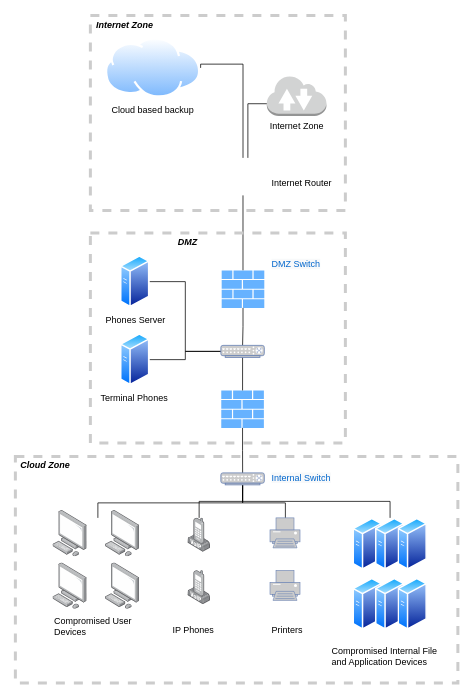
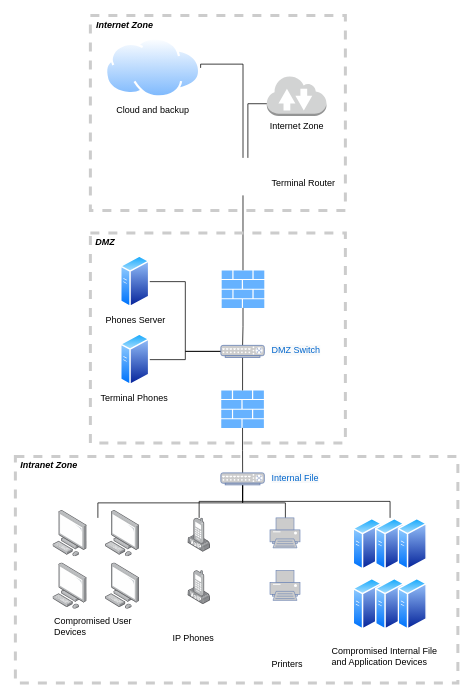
  <mxCell id="0" />
  <mxCell id="1" parent="0" />
  <mxCell id="2" value="" style="whiteSpace=wrap;html=1;fillColor=none;dashed=1;strokeColor=#CCCCCC;strokeWidth=4;" vertex="1" parent="1"><mxGeometry x="120" y="20" width="340" height="260" as="geometry" /></mxCell>
  <mxCell id="3" value="" style="whiteSpace=wrap;html=1;fillColor=none;dashed=1;strokeColor=#CCCCCC;strokeWidth=4;" vertex="1" parent="1"><mxGeometry x="20" y="608" width="590" height="302" as="geometry" /></mxCell>
- <mxCell id="4" value="Cloud based backup" style="aspect=fixed;perimeter=ellipsePerimeter;html=1;align=center;shadow=0;dashed=0;spacingTop=3;image;image=img/lib/active_directory/internet_cloud.svg;" vertex="1" parent="1"><mxGeometry x="140" width="126.99" height="80" as="geometry" y="50" /></mxCell>
+ <mxCell id="4" value="Cloud and backup" style="aspect=fixed;perimeter=ellipsePerimeter;html=1;align=center;shadow=0;dashed=0;spacingTop=3;image;image=img/lib/active_directory/internet_cloud.svg;" vertex="1" parent="1"><mxGeometry x="140" width="126.99" height="80" as="geometry" y="50" /></mxCell>
  <mxCell id="5" value="Internet Zone" style="outlineConnect=0;dashed=0;verticalLabelPosition=bottom;verticalAlign=top;align=center;html=1;shape=mxgraph.aws3.internet_2;fillColor=#D2D3D3;gradientColor=none;" vertex="1" parent="1"><mxGeometry x="355.25" y="100" width="79.5" height="54" as="geometry" /></mxCell>
  <mxCell id="6" style="edgeStyle=orthogonalEdgeStyle;rounded=0;orthogonalLoop=1;jettySize=auto;html=1;entryX=0;entryY=0.7;entryDx=0;entryDy=0;entryPerimeter=0;endArrow=none;endFill=0;" edge="1" parent="1" source="8" target="5"><mxGeometry relative="1" as="geometry"><Array as="points"><mxPoint x="330" y="138" /></Array></mxGeometry></mxCell>
  <mxCell id="7" style="edgeStyle=orthogonalEdgeStyle;rounded=0;orthogonalLoop=1;jettySize=auto;html=1;entryX=1;entryY=0.5;entryDx=0;entryDy=0;endArrow=none;endFill=0;" edge="1" parent="1" source="8" target="4"><mxGeometry relative="1" as="geometry"><Array as="points"><mxPoint x="324" y="85" /></Array></mxGeometry></mxCell>
  <mxCell id="8" value="" style="shape=image;html=1;verticalAlign=top;verticalLabelPosition=bottom;labelBackgroundColor=#ffffff;imageAspect=0;aspect=fixed;image=https://cdn1.iconfinder.com/data/icons/computer-hardware-cute-style-vol-1/52/device__wifi__signal__wireless__connection__internet__router-128.png;imageBackground=none;" vertex="1" parent="1"><mxGeometry x="298.49" y="210" width="50" height="50" as="geometry" /></mxCell>
  <mxCell id="9" style="edgeStyle=orthogonalEdgeStyle;rounded=0;orthogonalLoop=1;jettySize=auto;html=1;entryX=0.5;entryY=0;entryDx=0;entryDy=0;entryPerimeter=0;endArrow=none;endFill=0;" edge="1" parent="1" source="11" target="22"><mxGeometry relative="1" as="geometry" /></mxCell>
  <mxCell id="10" style="edgeStyle=orthogonalEdgeStyle;rounded=0;orthogonalLoop=1;jettySize=auto;html=1;exitX=0.5;exitY=0;exitDx=0;exitDy=0;exitPerimeter=0;entryX=0.5;entryY=1;entryDx=0;entryDy=0;endArrow=none;endFill=0;" edge="1" parent="1" source="11" target="8"><mxGeometry relative="1" as="geometry" /></mxCell>
  <mxCell id="11" value="" style="sketch=0;aspect=fixed;pointerEvents=1;shadow=0;dashed=0;html=1;strokeColor=none;labelPosition=center;verticalLabelPosition=bottom;verticalAlign=top;align=center;fillColor=#66B2FF;shape=mxgraph.mscae.enterprise.firewall" vertex="1" parent="1"><mxGeometry x="295.08" y="360" width="56.82" height="50" as="geometry" /></mxCell>
  <mxCell id="12" style="edgeStyle=orthogonalEdgeStyle;rounded=0;orthogonalLoop=1;jettySize=auto;html=1;endArrow=none;endFill=0;" edge="1" parent="1" source="13" target="27"><mxGeometry relative="1" as="geometry" /></mxCell>
  <mxCell id="13" value="" style="sketch=0;aspect=fixed;pointerEvents=1;shadow=0;dashed=0;html=1;strokeColor=none;labelPosition=center;verticalLabelPosition=bottom;verticalAlign=top;align=center;fillColor=#66B2FF;shape=mxgraph.mscae.enterprise.firewall" vertex="1" parent="1"><mxGeometry x="294.52" y="520" width="56.82" height="50" as="geometry" /></mxCell>
  <mxCell id="14" value="" style="points=[];aspect=fixed;html=1;align=center;shadow=0;dashed=0;image;image=img/lib/allied_telesis/computer_and_terminals/VOIP_IP_phone.svg;fillColor=#3399FF;" vertex="1" parent="1"><mxGeometry x="250" y="690" width="30" height="45.6" as="geometry" /></mxCell>
  <mxCell id="15" value="Phones Server" style="aspect=fixed;perimeter=ellipsePerimeter;html=1;align=center;shadow=0;dashed=0;spacingTop=3;image;image=img/lib/active_directory/generic_server.svg;fillColor=#3399FF;" vertex="1" parent="1"><mxGeometry x="160" y="340" width="39.2" height="70" as="geometry" /></mxCell>
  <mxCell id="16" value="Terminal Phones&amp;nbsp;" style="aspect=fixed;perimeter=ellipsePerimeter;html=1;align=center;shadow=0;dashed=0;spacingTop=3;image;image=img/lib/active_directory/generic_server.svg;fillColor=#3399FF;" vertex="1" parent="1"><mxGeometry x="160" y="444" width="39.2" height="70" as="geometry" /></mxCell>
  <mxCell id="17" value="" style="aspect=fixed;perimeter=ellipsePerimeter;html=1;align=center;shadow=0;dashed=0;spacingTop=3;image;image=img/lib/active_directory/generic_server.svg;fillColor=#3399FF;" vertex="1" parent="1"><mxGeometry x="470" y="690" width="39.2" height="70" as="geometry" /></mxCell>
  <mxCell id="18" value="" style="aspect=fixed;perimeter=ellipsePerimeter;html=1;align=center;shadow=0;dashed=0;spacingTop=3;image;image=img/lib/active_directory/generic_server.svg;fillColor=#3399FF;" vertex="1" parent="1"><mxGeometry x="470" y="770" width="39.2" height="70" as="geometry" /></mxCell>
  <mxCell id="19" style="edgeStyle=orthogonalEdgeStyle;rounded=0;orthogonalLoop=1;jettySize=auto;html=1;exitX=0.5;exitY=1;exitDx=0;exitDy=0;exitPerimeter=0;entryX=0.5;entryY=0;entryDx=0;entryDy=0;entryPerimeter=0;endArrow=none;endFill=0;" edge="1" parent="1" source="22" target="13"><mxGeometry relative="1" as="geometry" /></mxCell>
  <mxCell id="20" style="edgeStyle=orthogonalEdgeStyle;rounded=0;orthogonalLoop=1;jettySize=auto;html=1;entryX=1;entryY=0.5;entryDx=0;entryDy=0;endArrow=none;endFill=0;" edge="1" parent="1" source="22" target="15"><mxGeometry relative="1" as="geometry" /></mxCell>
  <mxCell id="21" style="edgeStyle=orthogonalEdgeStyle;rounded=0;orthogonalLoop=1;jettySize=auto;html=1;endArrow=none;endFill=0;" edge="1" parent="1" source="22" target="16"><mxGeometry relative="1" as="geometry" /></mxCell>
  <mxCell id="22" value="" style="fontColor=#0066CC;verticalAlign=top;verticalLabelPosition=bottom;labelPosition=center;align=center;html=1;outlineConnect=0;fillColor=#CCCCCC;strokeColor=#6881B3;gradientColor=none;gradientDirection=north;strokeWidth=2;shape=mxgraph.networks.switch;" vertex="1" parent="1"><mxGeometry x="293.97" y="460" width="57.93" height="16" as="geometry" /></mxCell>
  <mxCell id="23" style="edgeStyle=orthogonalEdgeStyle;rounded=0;orthogonalLoop=1;jettySize=auto;html=1;exitX=0.5;exitY=1;exitDx=0;exitDy=0;exitPerimeter=0;endArrow=none;endFill=0;" edge="1" parent="1" source="27" target="35"><mxGeometry relative="1" as="geometry" /></mxCell>
  <mxCell id="24" style="edgeStyle=orthogonalEdgeStyle;rounded=0;orthogonalLoop=1;jettySize=auto;html=1;exitX=0.5;exitY=1;exitDx=0;exitDy=0;exitPerimeter=0;endArrow=none;endFill=0;" edge="1" parent="1" source="27" target="14"><mxGeometry relative="1" as="geometry" /></mxCell>
  <mxCell id="25" style="edgeStyle=orthogonalEdgeStyle;rounded=0;orthogonalLoop=1;jettySize=auto;html=1;endArrow=none;endFill=0;" edge="1" parent="1" source="27" target="28"><mxGeometry relative="1" as="geometry"><Array as="points"><mxPoint x="323" y="670" /><mxPoint x="380" y="670" /></Array></mxGeometry></mxCell>
  <mxCell id="26" style="edgeStyle=orthogonalEdgeStyle;rounded=0;orthogonalLoop=1;jettySize=auto;html=1;endArrow=none;endFill=0;" edge="1" parent="1" source="27"><mxGeometry relative="1" as="geometry"><mxPoint x="130" y="690" as="targetPoint" /><Array as="points"><mxPoint x="323" y="670" /><mxPoint x="130" y="670" /></Array></mxGeometry></mxCell>
  <mxCell id="27" value="" style="fontColor=#0066CC;verticalAlign=top;verticalLabelPosition=bottom;labelPosition=center;align=center;html=1;outlineConnect=0;fillColor=#CCCCCC;strokeColor=#6881B3;gradientColor=none;gradientDirection=north;strokeWidth=2;shape=mxgraph.networks.switch;" vertex="1" parent="1"><mxGeometry x="293.97" y="630" width="57.93" height="16" as="geometry" /></mxCell>
  <mxCell id="28" value="" style="fontColor=#0066CC;verticalAlign=top;verticalLabelPosition=bottom;labelPosition=center;align=center;html=1;outlineConnect=0;fillColor=#CCCCCC;strokeColor=#6881B3;gradientColor=none;gradientDirection=north;strokeWidth=2;shape=mxgraph.networks.printer;" vertex="1" parent="1"><mxGeometry x="359.5" y="690" width="40" height="40" as="geometry" /></mxCell>
  <mxCell id="29" value="" style="points=[];aspect=fixed;html=1;align=center;shadow=0;dashed=0;image;image=img/lib/allied_telesis/computer_and_terminals/Personal_Computer.svg;fillColor=#3399FF;" vertex="1" parent="1"><mxGeometry x="140" y="680" width="45.6" height="61.8" as="geometry" /></mxCell>
  <mxCell id="30" value="" style="points=[];aspect=fixed;html=1;align=center;shadow=0;dashed=0;image;image=img/lib/allied_telesis/computer_and_terminals/Personal_Computer.svg;fillColor=#3399FF;" vertex="1" parent="1"><mxGeometry x="70" y="680" width="45.6" height="61.8" as="geometry" /></mxCell>
  <mxCell id="31" value="" style="points=[];aspect=fixed;html=1;align=center;shadow=0;dashed=0;image;image=img/lib/allied_telesis/computer_and_terminals/VOIP_IP_phone.svg;fillColor=#3399FF;" vertex="1" parent="1"><mxGeometry x="250" y="760" width="30" height="45.6" as="geometry" /></mxCell>
  <mxCell id="32" value="" style="fontColor=#0066CC;verticalAlign=top;verticalLabelPosition=bottom;labelPosition=center;align=center;html=1;outlineConnect=0;fillColor=#CCCCCC;strokeColor=#6881B3;gradientColor=none;gradientDirection=north;strokeWidth=2;shape=mxgraph.networks.printer;" vertex="1" parent="1"><mxGeometry x="359.5" y="760" width="40" height="40" as="geometry" /></mxCell>
  <mxCell id="33" value="" style="points=[];aspect=fixed;html=1;align=center;shadow=0;dashed=0;image;image=img/lib/allied_telesis/computer_and_terminals/Personal_Computer.svg;fillColor=#3399FF;" vertex="1" parent="1"><mxGeometry x="140" y="750" width="45.6" height="61.8" as="geometry" /></mxCell>
  <mxCell id="34" value="" style="points=[];aspect=fixed;html=1;align=center;shadow=0;dashed=0;image;image=img/lib/allied_telesis/computer_and_terminals/Personal_Computer.svg;fillColor=#3399FF;" vertex="1" parent="1"><mxGeometry x="70" y="750" width="45.6" height="61.8" as="geometry" /></mxCell>
  <mxCell id="35" value="" style="aspect=fixed;perimeter=ellipsePerimeter;html=1;align=center;shadow=0;dashed=0;spacingTop=3;image;image=img/lib/active_directory/generic_server.svg;fillColor=#3399FF;" vertex="1" parent="1"><mxGeometry x="500" y="690" width="39.2" height="70" as="geometry" /></mxCell>
  <mxCell id="36" value="" style="aspect=fixed;perimeter=ellipsePerimeter;html=1;align=center;shadow=0;dashed=0;spacingTop=3;image;image=img/lib/active_directory/generic_server.svg;fillColor=#3399FF;" vertex="1" parent="1"><mxGeometry x="500" y="770" width="39.2" height="70" as="geometry" /></mxCell>
  <mxCell id="37" value="" style="aspect=fixed;perimeter=ellipsePerimeter;html=1;align=center;shadow=0;dashed=0;spacingTop=3;image;image=img/lib/active_directory/generic_server.svg;fillColor=#3399FF;" vertex="1" parent="1"><mxGeometry x="530" y="690" width="39.2" height="70" as="geometry" /></mxCell>
  <mxCell id="38" value="" style="aspect=fixed;perimeter=ellipsePerimeter;html=1;align=center;shadow=0;dashed=0;spacingTop=3;image;image=img/lib/active_directory/generic_server.svg;fillColor=#3399FF;" vertex="1" parent="1"><mxGeometry x="530" y="770" width="39.2" height="70" as="geometry" /></mxCell>
- <mxCell id="39" value="&lt;span style=&quot;color: rgb(0, 102, 204); font-family: helvetica; font-size: 12px; font-style: normal; font-weight: 400; letter-spacing: normal; text-indent: 0px; text-transform: none; word-spacing: 0px; background-color: rgb(248, 249, 250); display: inline; float: none;&quot;&gt;DMZ Switch&lt;/span&gt;" style="text;whiteSpace=wrap;html=1;align=left;" vertex="1" parent="1"><mxGeometry x="360" y="338" width="90" height="30" as="geometry" /></mxCell>
- <mxCell id="40" value="&lt;span style=&quot;color: rgb(0, 0, 0); font-family: helvetica; font-size: 12px; font-style: normal; font-weight: 400; letter-spacing: normal; text-indent: 0px; text-transform: none; word-spacing: 0px; background-color: rgb(255, 255, 255); display: inline; float: none;&quot;&gt;Internet Router&lt;/span&gt;" style="text;whiteSpace=wrap;html=1;align=left;" vertex="1" parent="1"><mxGeometry x="360" y="230" width="110" height="30" as="geometry" /></mxCell>
- <mxCell id="41" value="&lt;span style=&quot;color: rgb(0 , 102 , 204) ; font-family: &amp;#34;helvetica&amp;#34; ; font-size: 12px ; font-style: normal ; font-weight: 400 ; letter-spacing: normal ; text-indent: 0px ; text-transform: none ; word-spacing: 0px ; background-color: rgb(248 , 249 , 250) ; display: inline ; float: none&quot;&gt;Internal Switch&lt;/span&gt;" style="text;whiteSpace=wrap;html=1;align=left;" vertex="1" parent="1"><mxGeometry x="360" y="623" width="90" height="30" as="geometry" /></mxCell>
+ <mxCell id="39" value="&lt;span style=&quot;color: rgb(0, 102, 204); font-family: helvetica; font-size: 12px; font-style: normal; font-weight: 400; letter-spacing: normal; text-indent: 0px; text-transform: none; word-spacing: 0px; background-color: rgb(248, 249, 250); display: inline; float: none;&quot;&gt;DMZ Switch&lt;/span&gt;" style="text;whiteSpace=wrap;html=1;align=left;" vertex="1" parent="1"><mxGeometry x="360" y="453" width="90" height="30" as="geometry" /></mxCell>
+ <mxCell id="40" value="&lt;span style=&quot;color: rgb(0, 0, 0); font-family: helvetica; font-size: 12px; font-style: normal; font-weight: 400; letter-spacing: normal; text-indent: 0px; text-transform: none; word-spacing: 0px; background-color: rgb(255, 255, 255); display: inline; float: none;&quot;&gt;Terminal Router&lt;/span&gt;" style="text;whiteSpace=wrap;html=1;align=left;" vertex="1" parent="1"><mxGeometry x="360" y="230" width="110" height="30" as="geometry" /></mxCell>
+ <mxCell id="41" value="&lt;span style=&quot;color: rgb(0 , 102 , 204) ; font-family: &amp;#34;helvetica&amp;#34; ; font-size: 12px ; font-style: normal ; font-weight: 400 ; letter-spacing: normal ; text-indent: 0px ; text-transform: none ; word-spacing: 0px ; background-color: rgb(248 , 249 , 250) ; display: inline ; float: none&quot;&gt;Internal File&lt;/span&gt;" style="text;whiteSpace=wrap;html=1;align=left;" vertex="1" parent="1"><mxGeometry x="360" y="623" width="90" height="30" as="geometry" /></mxCell>
  <mxCell id="42" value="Compromised User &lt;br&gt;Devices" style="text;html=1;resizable=0;autosize=1;align=left;verticalAlign=middle;points=[];fillColor=none;strokeColor=none;rounded=0;" vertex="1" parent="1"><mxGeometry x="70" y="820" width="120" height="30" as="geometry" /></mxCell>
- <mxCell id="43" value="IP Phones" style="text;html=1;resizable=0;autosize=1;align=left;verticalAlign=middle;points=[];fillColor=none;strokeColor=none;rounded=0;" vertex="1" parent="1"><mxGeometry x="228.49" y="830" width="70" height="20" as="geometry" /></mxCell>
- <mxCell id="44" value="Printers" style="text;html=1;resizable=0;autosize=1;align=left;verticalAlign=middle;points=[];fillColor=none;strokeColor=none;rounded=0;" vertex="1" parent="1"><mxGeometry x="359.5" y="830" width="60" height="20" as="geometry" /></mxCell>
+ <mxCell id="43" value="IP Phones" style="text;html=1;resizable=0;autosize=1;align=left;verticalAlign=middle;points=[];fillColor=none;strokeColor=none;rounded=0;" vertex="1" parent="1"><mxGeometry x="228.49" y="840" width="70" height="20" as="geometry" /></mxCell>
+ <mxCell id="44" value="Printers" style="text;html=1;resizable=0;autosize=1;align=left;verticalAlign=middle;points=[];fillColor=none;strokeColor=none;rounded=0;" vertex="1" parent="1"><mxGeometry x="359.5" y="875" width="60" height="20" as="geometry" /></mxCell>
  <mxCell id="45" value="Compromised Internal File &lt;br&gt;and Application Devices" style="text;html=1;resizable=0;autosize=1;align=left;verticalAlign=middle;points=[];fillColor=none;strokeColor=none;rounded=0;" vertex="1" parent="1"><mxGeometry x="439.6" y="860" width="160" height="30" as="geometry" /></mxCell>
- <mxCell id="46" value="Cloud Zone" style="text;html=1;resizable=0;autosize=1;align=left;verticalAlign=middle;points=[];fillColor=none;strokeColor=none;rounded=0;fontStyle=3" vertex="1" parent="1"><mxGeometry x="25" y="610" width="90" height="20" as="geometry" /></mxCell>
+ <mxCell id="46" value="Intranet Zone" style="text;html=1;resizable=0;autosize=1;align=left;verticalAlign=middle;points=[];fillColor=none;strokeColor=none;rounded=0;fontStyle=3" vertex="1" parent="1"><mxGeometry x="25" y="610" width="90" height="20" as="geometry" /></mxCell>
  <mxCell id="47" value="" style="whiteSpace=wrap;html=1;fillColor=none;dashed=1;strokeColor=#CCCCCC;strokeWidth=4;" vertex="1" parent="1"><mxGeometry x="120" y="310" width="340" height="280" as="geometry" /></mxCell>
- <mxCell id="48" value="DMZ" style="text;html=1;resizable=0;autosize=1;align=left;verticalAlign=middle;points=[];fillColor=none;strokeColor=none;rounded=0;fontStyle=3" vertex="1" parent="1"><mxGeometry x="235" y="313" width="40" height="20" as="geometry" /></mxCell>
+ <mxCell id="48" value="DMZ" style="text;html=1;resizable=0;autosize=1;align=left;verticalAlign=middle;points=[];fillColor=none;strokeColor=none;rounded=0;fontStyle=3" vertex="1" parent="1"><mxGeometry x="125" y="313" width="40" height="20" as="geometry" /></mxCell>
  <mxCell id="49" value="Internet Zone" style="text;html=1;resizable=0;autosize=1;align=left;verticalAlign=middle;points=[];fillColor=none;strokeColor=none;rounded=0;fontStyle=3" vertex="1" parent="1"><mxGeometry x="125.8" y="23" width="90" height="20" as="geometry" /></mxCell>
